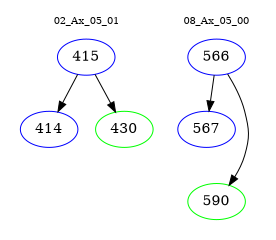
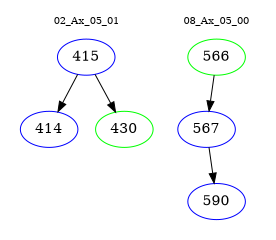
  digraph {
    node [color=blue]
    edge [color=black]
    n1 [label=415]
    n2 [label=414]
    n3 [color=green label=430]
-   n4 [label=566]
+   n4 [color=green label=566]
    n5 [label=567]
-   n6 [color=green label=590]
+   n6 [label=590]
    subgraph cluster_1 {
      color=white
      fontsize=10
      label="02_Ax_05_01"
      n1
      n2
      n3
    }
    subgraph cluster_2 {
      color=white
      fontsize=10
      label="08_Ax_05_00"
      n4
      n5
      n6
    }
    n1 -> n2
    n1 -> n3
    n4 -> n5
-   n4 -> n6
+   n5 -> n6
  }
